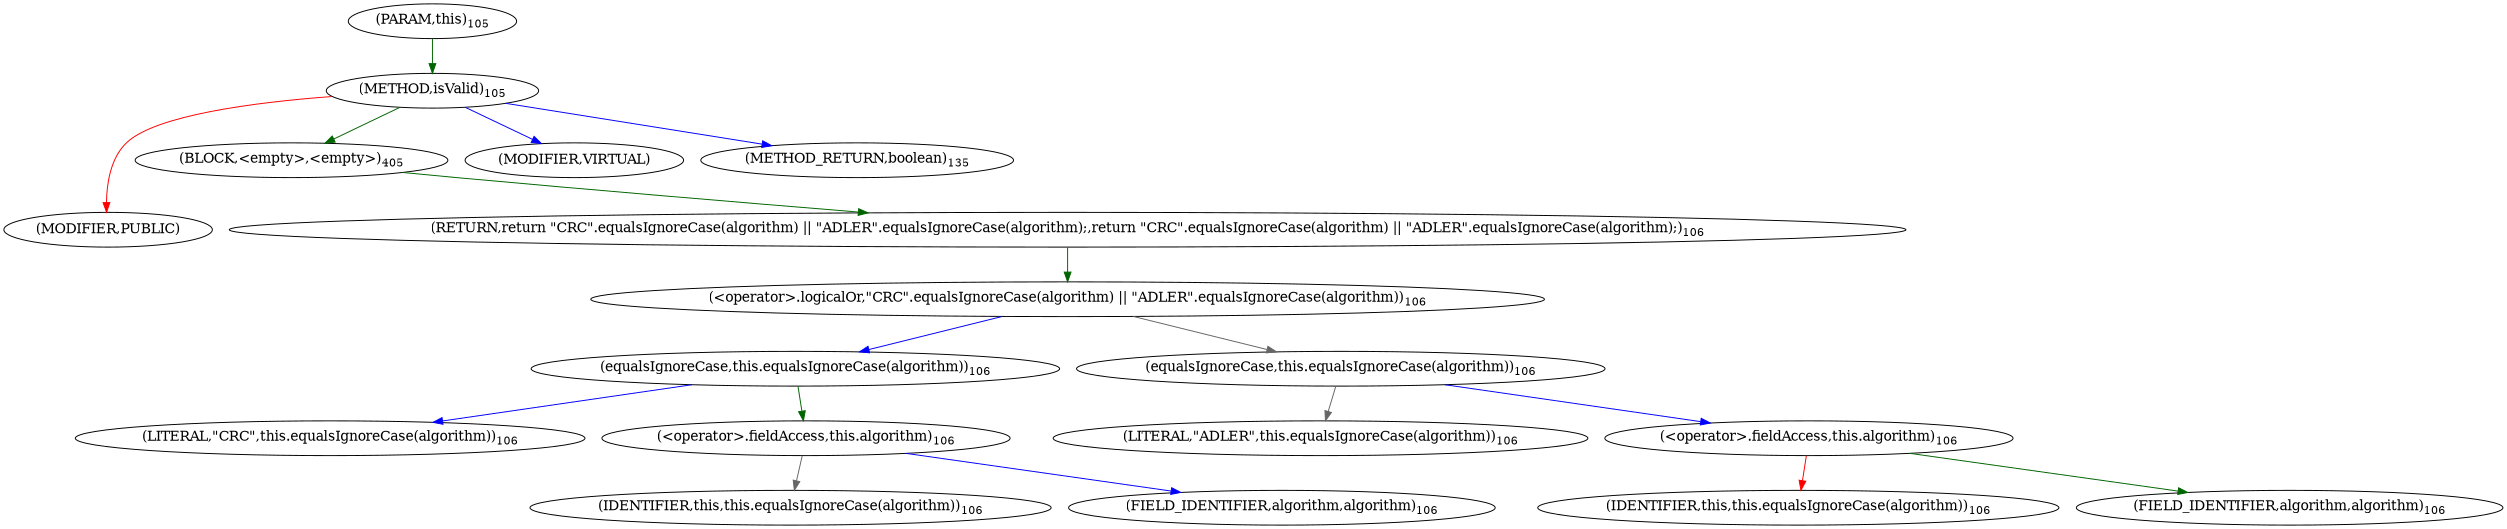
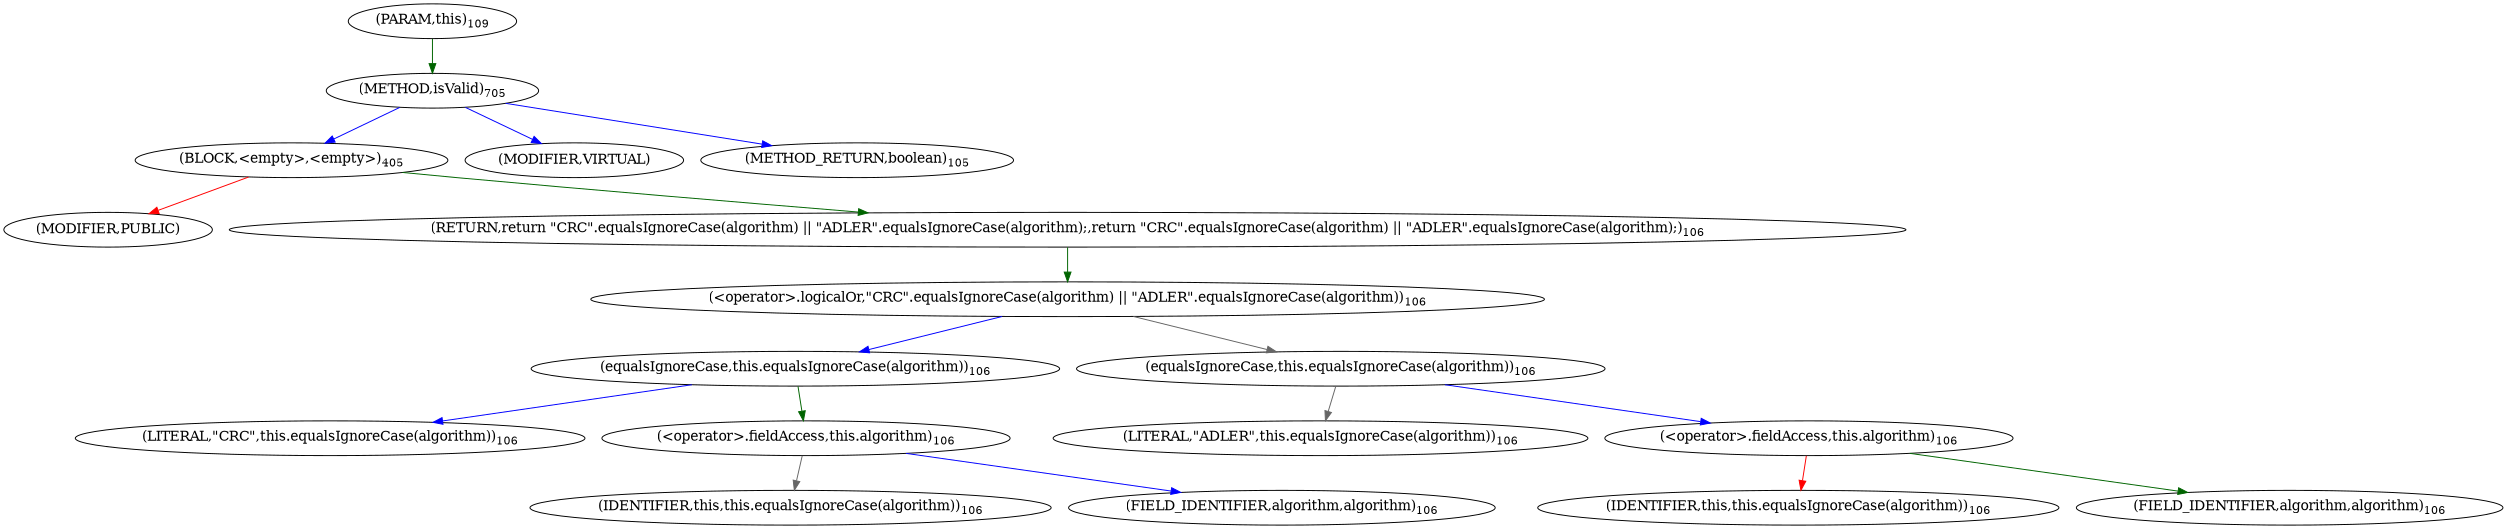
  digraph {
    edge [color=darkgreen]
-   n1 [label=<(METHOD,isValid)<SUB>105</SUB>>]
+   n1 [label=<(METHOD,isValid)<SUB>705</SUB>>]
    n2 [label=<(BLOCK,&lt;empty&gt;,&lt;empty&gt;)<SUB>405</SUB>>]
    n3 [label=<(MODIFIER,PUBLIC)>]
    n4 [label=<(MODIFIER,VIRTUAL)>]
-   n5 [label=<(METHOD_RETURN,boolean)<SUB>135</SUB>>]
-   n6 [label=<(PARAM,this)<SUB>105</SUB>>]
+   n5 [label=<(METHOD_RETURN,boolean)<SUB>105</SUB>>]
+   n6 [label=<(PARAM,this)<SUB>109</SUB>>]
    n7 [label=<(RETURN,return &quot;CRC&quot;.equalsIgnoreCase(algorithm) || &quot;ADLER&quot;.equalsIgnoreCase(algorithm);,return &quot;CRC&quot;.equalsIgnoreCase(algorithm) || &quot;ADLER&quot;.equalsIgnoreCase(algorithm);)<SUB>106</SUB>>]
    n8 [label=<(&lt;operator&gt;.logicalOr,&quot;CRC&quot;.equalsIgnoreCase(algorithm) || &quot;ADLER&quot;.equalsIgnoreCase(algorithm))<SUB>106</SUB>>]
    n9 [label=<(equalsIgnoreCase,this.equalsIgnoreCase(algorithm))<SUB>106</SUB>>]
    n10 [label=<(equalsIgnoreCase,this.equalsIgnoreCase(algorithm))<SUB>106</SUB>>]
    n11 [label=<(LITERAL,&quot;CRC&quot;,this.equalsIgnoreCase(algorithm))<SUB>106</SUB>>]
    n12 [label=<(&lt;operator&gt;.fieldAccess,this.algorithm)<SUB>106</SUB>>]
    n13 [label=<(LITERAL,&quot;ADLER&quot;,this.equalsIgnoreCase(algorithm))<SUB>106</SUB>>]
    n14 [label=<(&lt;operator&gt;.fieldAccess,this.algorithm)<SUB>106</SUB>>]
    n15 [label=<(IDENTIFIER,this,this.equalsIgnoreCase(algorithm))<SUB>106</SUB>>]
    n16 [label=<(FIELD_IDENTIFIER,algorithm,algorithm)<SUB>106</SUB>>]
    n17 [label=<(IDENTIFIER,this,this.equalsIgnoreCase(algorithm))<SUB>106</SUB>>]
    n18 [label=<(FIELD_IDENTIFIER,algorithm,algorithm)<SUB>106</SUB>>]
-   n1 -> n2
-   n1 -> n3 [color=red]
+   n1 -> n2 [color=blue]
+   n2 -> n3 [color=red]
    n1 -> n4 [color=blue]
    n1 -> n5 [color=blue]
    n2 -> n7
    n6 -> n1
    n7 -> n8
    n8 -> n9 [color=blue]
    n8 -> n10 [color=gray40]
    n9 -> n11 [color=blue]
    n9 -> n12
    n10 -> n13 [color=gray40]
    n10 -> n14 [color=blue]
    n12 -> n15 [color=gray40]
    n12 -> n16 [color=blue]
    n14 -> n17 [color=red]
    n14 -> n18
  }
